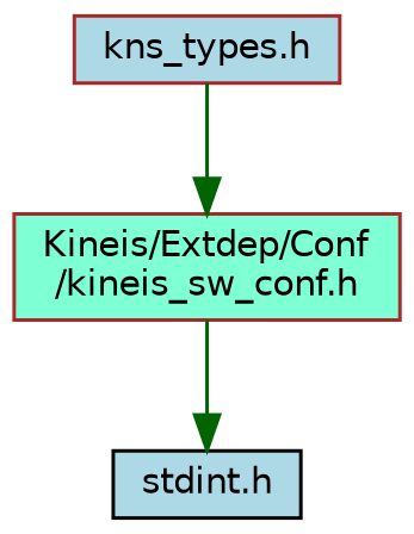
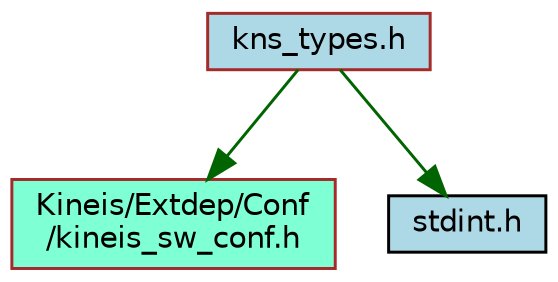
  digraph {
    node [color=brown fillcolor=lightblue fontname=Helvetica fontsize=10 shape=record style=filled]
    edge [color=darkgreen fontname=Helvetica fontsize=10 labelfontname=Helvetica labelfontsize=10 style=solid]
    n1 [fillcolor=aquamarine fontcolor=black height=0.2 label="Kineis/Extdep/Conf\l/kineis_sw_conf.h" width=0.4]
    n2 [height=0.2 label="kns_types.h" width=0.4]
    n3 [color=black height=0.2 label="stdint.h" width=0.4]
    n2 -> n1
-   n1 -> n3
+   n2 -> n3
  }
